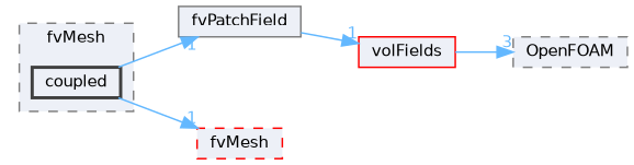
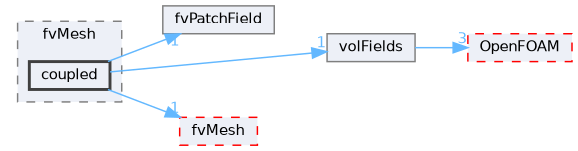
  digraph {
    compound=true
    rankdir=LR
    node [color=grey50 fillcolor="#edf0f7" fontname=Helvetica fontsize=10 shape=box style=filled]
    edge [color=steelblue1 fontcolor=steelblue1 fontname=Helvetica fontsize=10 headlabel=1 labeldistance=1.5 labelfontname=Helvetica labelfontsize=10]
    n1 [color=grey25 height=0.2 label=coupled style="filled,bold" width=0.4]
    n2 [height=0.2 label=fvPatchField width=0.4]
-   n3 [color=red height=0.2 label=volFields width=0.4]
+   n3 [height=0.2 label=volFields width=0.4]
    n4 [color=red height=0.2 label=fvMesh style="filled,dashed" width=0.4]
-   n5 [height=0.2 label=OpenFOAM style="filled,dashed" width=0.4]
+   n5 [color=red height=0.2 label=OpenFOAM style="filled,dashed" width=0.4]
    subgraph cluster_1 {
      bgcolor="#edf0f7"
      fontname=Helvetica
      fontsize=10
      label=fvMesh
      pencolor=grey50
      style="filled,dashed"
      n1
    }
    n1 -> n2
-   n2 -> n3
+   n1 -> n3
    n1 -> n4
    n3 -> n5 [headlabel=3]
  }
